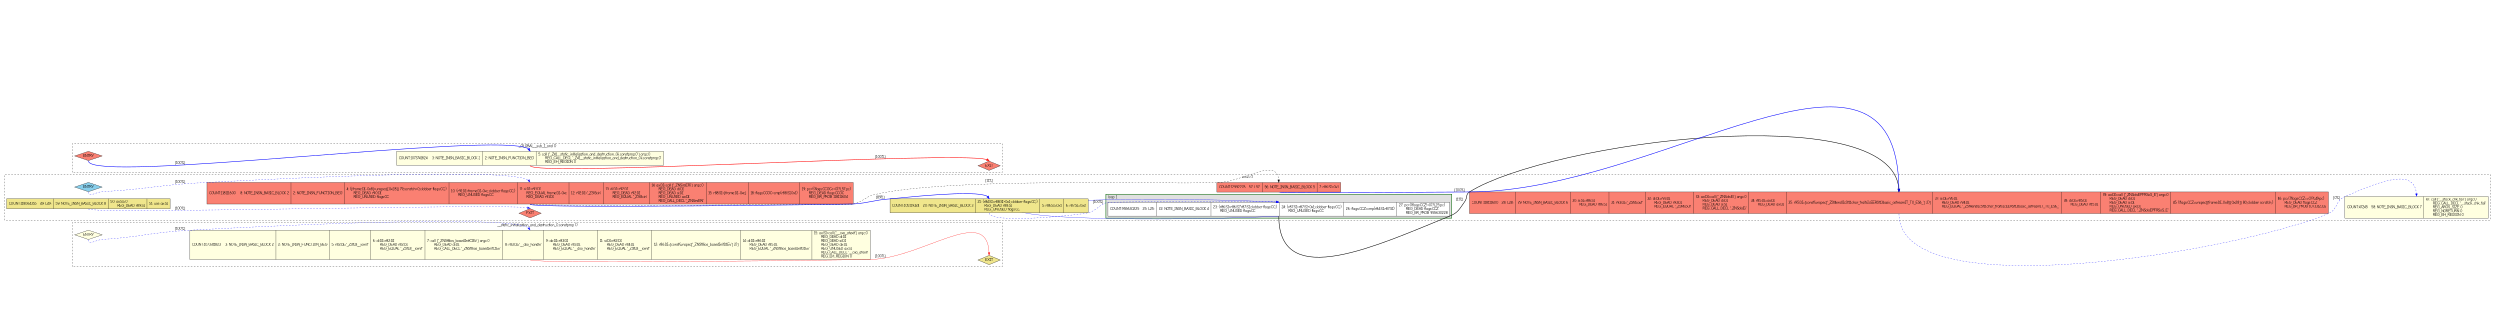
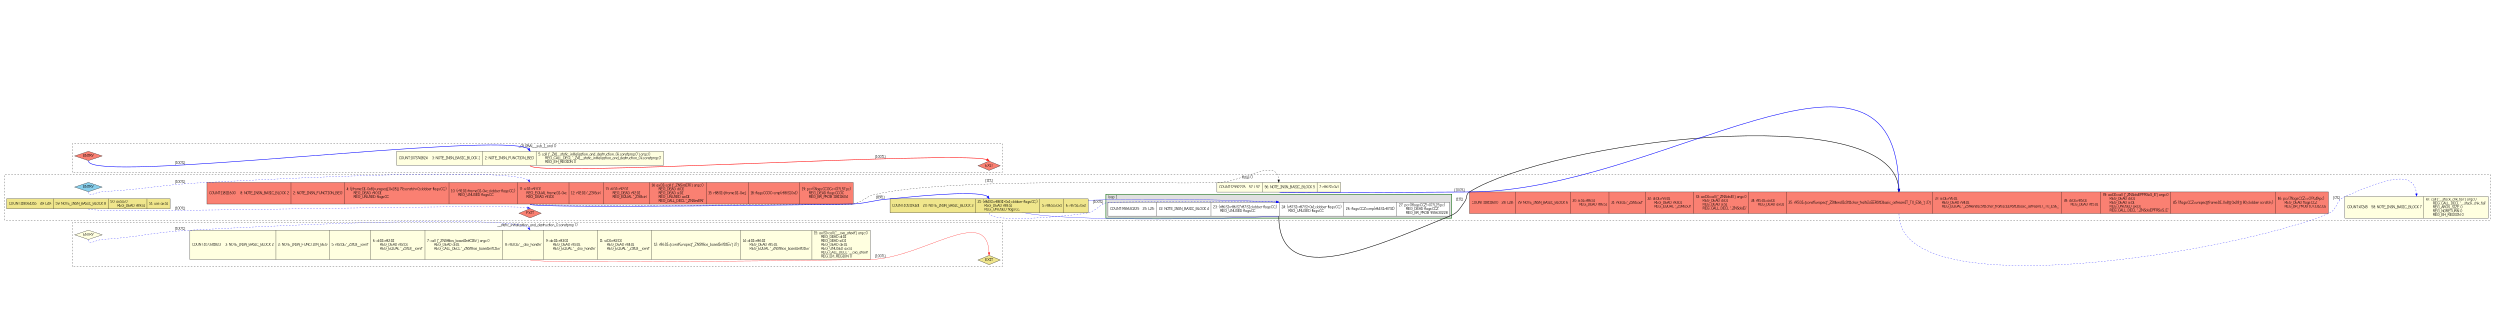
  digraph {
    fontname="Comic Neue"
    rankdir=LR
    node [fillcolor=lightyellow fontname="Comic Neue" shape=record style=filled]
    edge [constraint=true fontname="Comic Neue" headport=n style=dashed tailport=s color=blue weight=100]
    n1 [label=ENTRY shape=diamond]
    n2 [fillcolor=khaki label=EXIT shape=diamond]
    n3 [label="{COUNT:1073741823\ \ \ \ 3:\ NOTE_INSN_BASIC_BLOCK\ 2\l|\ \ \ \ 2:\ NOTE_INSN_FUNCTION_BEG\l|\ \ \ \ 5:\ r82:DI=`_ZStL8__ioinit'\l|\ \ \ \ 6:\ di:DI=r82:DI\l\ \ \ \ \ \ REG_DEAD\ r82:DI\l\ \ \ \ \ \ REG_EQUAL\ `_ZStL8__ioinit'\l|\ \ \ \ 7:\ call\ [`_ZNSt8ios_base4InitC1Ev']\ argc:0\l\ \ \ \ \ \ REG_DEAD\ di:DI\l\ \ \ \ \ \ REG_CALL_DECL\ `_ZNSt8ios_base4InitC1Ev'\l|\ \ \ \ 8:\ r83:DI=`__dso_handle'\l|\ \ \ \ 9:\ dx:DI=r83:DI\l\ \ \ \ \ \ REG_DEAD\ r83:DI\l\ \ \ \ \ \ REG_EQUAL\ `__dso_handle'\l|\ \ \ 11:\ si:DI=r82:DI\l\ \ \ \ \ \ REG_DEAD\ r84:DI\l\ \ \ \ \ \ REG_EQUAL\ `_ZStL8__ioinit'\l|\ \ \ 12:\ r86:DI=[const(unspec[`_ZNSt8ios_base4InitD1Ev']\ 2)]\l|\ \ \ 14:\ di:DI=r86:DI\l\ \ \ \ \ \ REG_DEAD\ r85:DI\l\ \ \ \ \ \ REG_EQUAL\ `_ZNSt8ios_base4InitD1Ev'\l|\ \ \ 15:\ ax:SI=call\ [`__cxa_atexit']\ argc:0\l\ \ \ \ \ \ REG_DEAD\ di:DI\l\ \ \ \ \ \ REG_DEAD\ si:DI\l\ \ \ \ \ \ REG_DEAD\ dx:DI\l\ \ \ \ \ \ REG_UNUSED\ ax:SI\l\ \ \ \ \ \ REG_CALL_DECL\ `__cxa_atexit'\l\ \ \ \ \ \ REG_EH_REGION\ 0\l}"]
    n4 [fillcolor=white label="{COUNT:955630225\ \ \ 25:\ L25:\l|\ \ \ 22:\ NOTE_INSN_BASIC_BLOCK\ 4\l|\ \ \ 23:\ \{r86:SI=r86:SI*r87:SI;clobber\ flags:CC;\}\l\ \ \ \ \ \ REG_UNUSED\ flags:CC\l|\ \ \ 24:\ \{r87:SI=r87:SI+0x1;clobber\ flags:CC;\}\l\ \ \ \ \ \ REG_UNUSED\ flags:CC\l|\ \ \ 26:\ flags:CCZ=cmp(r84:SI,r87:SI)\l|\ \ \ 27:\ pc=\{(flags:CCZ!=0)?L25:pc\}\l\ \ \ \ \ \ REG_DEAD\ flags:CCZ\l\ \ \ \ \ \ REG_BR_PROB\ 955630228\l}"]
    n5 [fillcolor=salmon label="{COUNT:118111600\ \ \ 28:\ L28:\l|\ \ \ 29:\ NOTE_INSN_BASIC_BLOCK\ 6\l|\ \ \ 30:\ si:SI=r86:SI\l\ \ \ \ \ \ REG_DEAD\ r86:SI\l|\ \ \ 31:\ r93:DI=`_ZSt4cout'\l|\ \ \ 32:\ di:DI=r93:DI\l\ \ \ \ \ \ REG_DEAD\ r93:DI\l\ \ \ \ \ \ REG_EQUAL\ `_ZSt4cout'\l|\ \ \ 33:\ ax:DI=call\ [`_ZNSolsEi']\ argc:0\l\ \ \ \ \ \ REG_DEAD\ di:DI\l\ \ \ \ \ \ REG_DEAD\ si:SI\l\ \ \ \ \ \ REG_CALL_DECL\ `_ZNSolsEi'\l|\ \ \ 34:\ r85:DI=ax:DI\l\ \ \ \ \ \ REG_DEAD\ ax:DI\l|\ \ \ 35:\ r95:DI=[const(unspec[`_ZSt4endlIcSt11char_traitsIcEERSt13basic_ostreamIT_T0_ES6_']\ 2)]\l|\ \ \ 37:\ si:DI=r95:DI\l\ \ \ \ \ \ REG_DEAD\ r94:DI\l\ \ \ \ \ \ REG_EQUAL\ `_ZSt4endlIcSt11char_traitsIcEERSt13basic_ostreamIT_T0_ES6_'\l|\ \ \ 38:\ di:DI=r85:DI\l\ \ \ \ \ \ REG_DEAD\ r85:DI\l|\ \ \ 39:\ ax:DI=call\ [`_ZNSolsEPFRSoS_E']\ argc:0\l\ \ \ \ \ \ REG_DEAD\ di:DI\l\ \ \ \ \ \ REG_DEAD\ si:DI\l\ \ \ \ \ \ REG_UNUSED\ ax:DI\l\ \ \ \ \ \ REG_CALL_DECL\ `_ZNSolsEPFRSoS_E'\l|\ \ \ 45:\ \{flags:CCZ=unspec[[frame:DI-0x8],[0x28]]\ 80;clobber\ scratch;\}\l|\ \ \ 46:\ pc=\{(flags:CCZ==0)?L49:pc\}\l\ \ \ \ \ \ REG_DEAD\ flags:CCZ\l\ \ \ \ \ \ REG_BR_PROB\ 1073312332\l}"]
    n6 [fillcolor=skyblue label=ENTRY shape=diamond]
    n7 [fillcolor=salmon label=EXIT shape=diamond]
    n8 [fillcolor=salmon label="{COUNT:118111600\ \ \ \ 8:\ NOTE_INSN_BASIC_BLOCK\ 2\l|\ \ \ \ 2:\ NOTE_INSN_FUNCTION_BEG\l|\ \ \ \ 4:\ \{[frame:DI-0x8]=unspec[[0x28]]\ 79;scratch=0;clobber\ flags:CC;\}\l\ \ \ \ \ \ REG_DEAD\ r90:DI\l\ \ \ \ \ \ REG_UNUSED\ flags:CC\l|\ \ \ 10:\ \{r91:DI=frame:DI-0xc;clobber\ flags:CC;\}\l\ \ \ \ \ \ REG_UNUSED\ flags:CC\l|\ \ \ 11:\ si:DI=r91:DI\l\ \ \ \ \ \ REG_EQUAL\ frame:DI-0xc\l\ \ \ \ \ \ REG_DEAD\ r91:DI\l|\ \ \ 12:\ r92:DI=`_ZSt3cin'\l|\ \ \ 13:\ di:DI=r92:DI\l\ \ \ \ \ \ REG_DEAD\ r92:DI\l\ \ \ \ \ \ REG_EQUAL\ `_ZSt3cin'\l|\ \ \ 14:\ ax:DI=call\ [`_ZNSirsERi']\ argc:0\l\ \ \ \ \ \ REG_DEAD\ di:DI\l\ \ \ \ \ \ REG_DEAD\ si:DI\l\ \ \ \ \ \ REG_UNUSED\ ax:DI\l\ \ \ \ \ \ REG_CALL_DECL\ `_ZNSirsERi'\l|\ \ \ 15:\ r88:SI=[frame:DI-0xc]\l|\ \ \ 18:\ flags:CCGC=cmp(r88:SI,0x1)\l|\ \ \ 19:\ pc=\{(flags:CCGC\<=0)?L57:pc\}\l\ \ \ \ \ \ REG_DEAD\ flags:CCGC\l\ \ \ \ \ \ REG_BR_PROB\ 118111604\l}"]
    n9 [fillcolor=khaki label="{COUNT:105119324\ \ \ 20:\ NOTE_INSN_BASIC_BLOCK\ 3\l|\ \ \ 21:\ \{r84:SI=r88:SI+0x1;clobber\ flags:CC;\}\l\ \ \ \ \ \ REG_DEAD\ r88:SI\l\ \ \ \ \ \ REG_UNUSED\ flags:CC\l|\ \ \ \ 5:\ r86:SI=0x1\l|\ \ \ \ 6:\ r87:SI=0x2\l}"]
-   n10 [fillcolor=salmon label="{COUNT:12992276\ \ \ 57:\ L57:\l|\ \ \ 56:\ NOTE_INSN_BASIC_BLOCK\ 5\l|\ \ \ \ 7:\ r86:SI=0x1\l}"]
+   n10 [label="{COUNT:12992276\ \ \ 57:\ L57:\l|\ \ \ 56:\ NOTE_INSN_BASIC_BLOCK\ 5\l|\ \ \ \ 7:\ r86:SI=0x1\l}"]
    n11 [label="{COUNT:47245\ \ \ 58:\ NOTE_INSN_BASIC_BLOCK\ 7\l|\ \ \ 47:\ call\ [`__stack_chk_fail']\ argc:0\l\ \ \ \ \ \ REG_CALL_DECL\ `__stack_chk_fail'\l\ \ \ \ \ \ REG_ARGS_SIZE\ 0\l\ \ \ \ \ \ REG_NORETURN\ 0\l\ \ \ \ \ \ REG_EH_REGION\ 0\l}"]
    n12 [fillcolor=khaki label="{COUNT:118064355\ \ \ 49:\ L49:\l|\ \ \ 59:\ NOTE_INSN_BASIC_BLOCK\ 8\l|\ \ \ 50:\ ax:SI=0\l\ \ \ \ \ \ REG_DEAD\ r89:SI\l|\ \ \ 51:\ use\ ax:SI\l}"]
    n13 [fillcolor=salmon label=ENTRY shape=diamond]
    n14 [fillcolor=salmon label=EXIT shape=diamond]
    n15 [label="{COUNT:1073741824\ \ \ \ 3:\ NOTE_INSN_BASIC_BLOCK\ 2\l|\ \ \ \ 2:\ NOTE_INSN_FUNCTION_BEG\l|\ \ \ \ 5:\ call\ [`_Z41__static_initialization_and_destruction_0ii.constprop.0']\ argc:0\l\ \ \ \ \ \ REG_CALL_DECL\ `_Z41__static_initialization_and_destruction_0ii.constprop.0'\l\ \ \ \ \ \ REG_EH_REGION\ 0\l}"]
    subgraph cluster_1 {
      color=black
      label="__static_initialization_and_destruction_0.constprop ()"
      style=dashed
      n1
      n2
      n3
    }
    subgraph cluster_2 {
      color=black
-     label="main ()"
+     label="flags ()"
      style=dashed
      n5
      n6
      n7
      n8
      n9
      n10
      n11
      n12
      subgraph cluster_3 {
        color=darkgreen
        fillcolor=grey88
        label="loop 1"
        labeljust=l
        penwidth=2
        style=filled
        n4
      }
    }
    subgraph cluster_4 {
      color=black
      label="_GLOBAL__sub_I_and ()"
      style=dashed
      n13
      n14
      n15
    }
    n1 -> n2 [style=invis color="" weight=""]
    n1 -> n3 [label="[100%]"]
    n3 -> n2 [color=red label="[100%]" style=solid weight=10]
    n4 -> n4 [constraint=false label="[89%]" style=solid weight=10]
    n4 -> n5 [color=black label="[11%]" style=bold]
    n5 -> n11 [label="[0%]"]
    n6 -> n7 [style=invis color="" weight=""]
    n6 -> n8 [label="[100%]"]
    n8 -> n9 [label="[89%]" style=bold]
    n8 -> n10 [color=black label="[11%]" weight=10]
    n9 -> n4 [label="[100%]"]
    n10 -> n5 [label="[100%]" style=bold]
    n12 -> n7 [label="[100%]"]
    n13 -> n14 [style=invis color="" weight=""]
    n13 -> n15 [label="[100%]" style=bold]
    n15 -> n14 [color=red label="[100%]" style=bold weight=10]
  }
